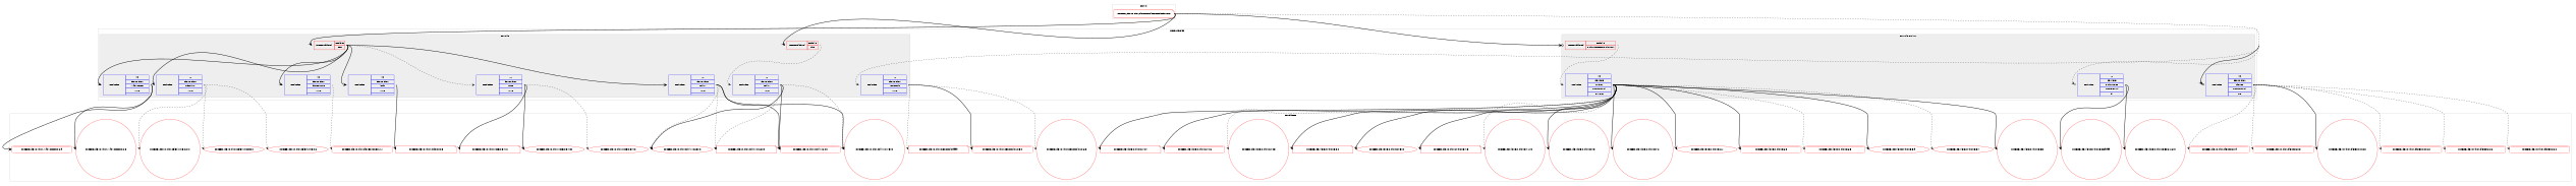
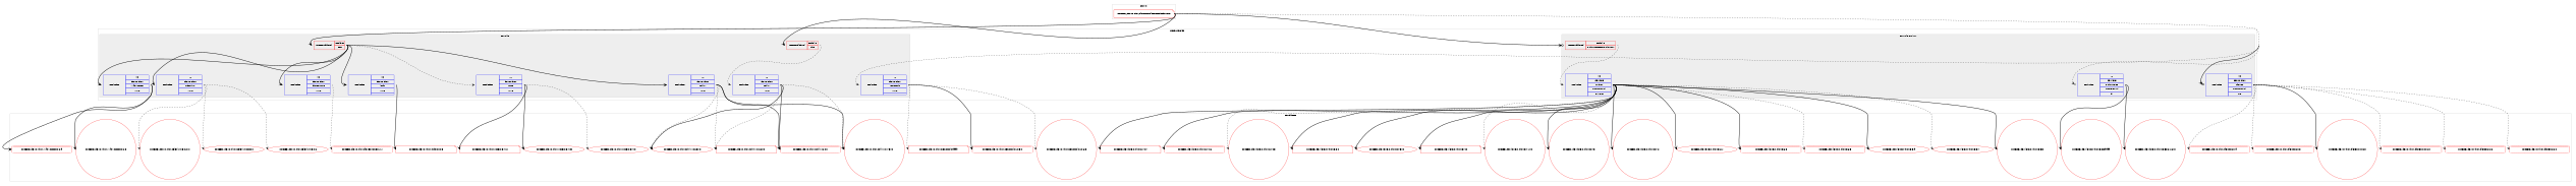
  digraph {
    compound=true
    concentrate=true
    fontname=Helvetica
    fontsize=10
    newrank=true
    rankdir=TB
    ranksep=1.5
    node [color=red fontname=Helvetica fontsize=10 shape=none]
    edge [arrowhead=vee headport=w style=bold tailport=e weight=100]
    n1 [label="portage://dev-python/django-endless-pagination-2.0" shape=note width=4]
    n2 [color=blue label=<<TABLE BORDER="0" CELLBORDER="1" CELLSPACING="0" CELLPADDING="4" WIDTH="220"><TR><TD ROWSPAN="6" CELLPADDING="30">pack_dep</TD></TR><TR><TD WIDTH="110">no</TD></TR><TR><TD>dev-python</TD></TR><TR><TD>sphinx</TD></TR><TR><TD>none</TD></TR><TR><TD></TD></TR></TABLE>>]
    n3 [label=<<TABLE BORDER="0" CELLBORDER="1" CELLSPACING="0" CELLPADDING="4"><TR><TD ROWSPAN="3" CELLPADDING="10">use_conditional</TD></TR><TR><TD>positive</TD></TR><TR><TD>doc</TD></TR></TABLE>>]
    n4 [color=blue label=<<TABLE BORDER="0" CELLBORDER="1" CELLSPACING="0" CELLPADDING="4" WIDTH="220"><TR><TD ROWSPAN="6" CELLPADDING="30">pack_dep</TD></TR><TR><TD WIDTH="110">no</TD></TR><TR><TD>dev-python</TD></TR><TR><TD>django-nose</TD></TR><TR><TD>none</TD></TR><TR><TD></TD></TR></TABLE>>]
    n5 [color=blue label=<<TABLE BORDER="0" CELLBORDER="1" CELLSPACING="0" CELLPADDING="4" WIDTH="220"><TR><TD ROWSPAN="6" CELLPADDING="30">pack_dep</TD></TR><TR><TD WIDTH="110">no</TD></TR><TR><TD>dev-python</TD></TR><TR><TD>ipdb</TD></TR><TR><TD>none</TD></TR><TR><TD></TD></TR></TABLE>>]
    n6 [color=blue label=<<TABLE BORDER="0" CELLBORDER="1" CELLSPACING="0" CELLPADDING="4" WIDTH="220"><TR><TD ROWSPAN="6" CELLPADDING="30">pack_dep</TD></TR><TR><TD WIDTH="110">no</TD></TR><TR><TD>dev-python</TD></TR><TR><TD>nose</TD></TR><TR><TD>none</TD></TR><TR><TD></TD></TR></TABLE>>]
    n7 [color=blue label=<<TABLE BORDER="0" CELLBORDER="1" CELLSPACING="0" CELLPADDING="4" WIDTH="220"><TR><TD ROWSPAN="6" CELLPADDING="30">pack_dep</TD></TR><TR><TD WIDTH="110">no</TD></TR><TR><TD>dev-python</TD></TR><TR><TD>selenium</TD></TR><TR><TD>none</TD></TR><TR><TD></TD></TR></TABLE>>]
    n8 [color=blue label=<<TABLE BORDER="0" CELLBORDER="1" CELLSPACING="0" CELLPADDING="4" WIDTH="220"><TR><TD ROWSPAN="6" CELLPADDING="30">pack_dep</TD></TR><TR><TD WIDTH="110">no</TD></TR><TR><TD>dev-python</TD></TR><TR><TD>sphinx</TD></TR><TR><TD>none</TD></TR><TR><TD></TD></TR></TABLE>>]
    n9 [color=blue label=<<TABLE BORDER="0" CELLBORDER="1" CELLSPACING="0" CELLPADDING="4" WIDTH="220"><TR><TD ROWSPAN="6" CELLPADDING="30">pack_dep</TD></TR><TR><TD WIDTH="110">no</TD></TR><TR><TD>dev-python</TD></TR><TR><TD>xvfbwrapper</TD></TR><TR><TD>none</TD></TR><TR><TD></TD></TR></TABLE>>]
    n10 [label=<<TABLE BORDER="0" CELLBORDER="1" CELLSPACING="0" CELLPADDING="4"><TR><TD ROWSPAN="3" CELLPADDING="10">use_conditional</TD></TR><TR><TD>positive</TD></TR><TR><TD>test</TD></TR></TABLE>>]
    n11 [color=blue label=<<TABLE BORDER="0" CELLBORDER="1" CELLSPACING="0" CELLPADDING="4" WIDTH="220"><TR><TD ROWSPAN="6" CELLPADDING="30">pack_dep</TD></TR><TR><TD WIDTH="110">no</TD></TR><TR><TD>dev-python</TD></TR><TR><TD>setuptools</TD></TR><TR><TD>none</TD></TR><TR><TD></TD></TR></TABLE>>]
    n12 [color=blue label=<<TABLE BORDER="0" CELLBORDER="1" CELLSPACING="0" CELLPADDING="4" WIDTH="220"><TR><TD ROWSPAN="6" CELLPADDING="30">pack_dep</TD></TR><TR><TD WIDTH="110">no</TD></TR><TR><TD>dev-lang</TD></TR><TR><TD>python</TD></TR><TR><TD>greaterequal</TD></TR><TR><TD>2.7.5-r2</TD></TR></TABLE>>]
    n13 [label=<<TABLE BORDER="0" CELLBORDER="1" CELLSPACING="0" CELLPADDING="4"><TR><TD ROWSPAN="3" CELLPADDING="10">use_conditional</TD></TR><TR><TD>positive</TD></TR><TR><TD>python_targets_python2_7</TD></TR></TABLE>>]
    n14 [color=blue label=<<TABLE BORDER="0" CELLBORDER="1" CELLSPACING="0" CELLPADDING="4" WIDTH="220"><TR><TD ROWSPAN="6" CELLPADDING="30">pack_dep</TD></TR><TR><TD WIDTH="110">no</TD></TR><TR><TD>dev-lang</TD></TR><TR><TD>python-exec</TD></TR><TR><TD>greaterequal</TD></TR><TR><TD>2</TD></TR></TABLE>>]
    n15 [color=blue label=<<TABLE BORDER="0" CELLBORDER="1" CELLSPACING="0" CELLPADDING="4" WIDTH="220"><TR><TD ROWSPAN="6" CELLPADDING="30">pack_dep</TD></TR><TR><TD WIDTH="110">no</TD></TR><TR><TD>dev-python</TD></TR><TR><TD>django</TD></TR><TR><TD>greaterequal</TD></TR><TR><TD>1.3</TD></TR></TABLE>>]
    n16 [label="portage://dev-python/sphinx-1.2.2-r1" shape=note width=4]
    n17 [label="portage://dev-python/sphinx-1.2.3-r1" shape=ellipse width=4]
    n18 [label="portage://dev-python/sphinx-1.7.5-r1" shape=circle width=4]
    n19 [label="portage://dev-python/sphinx-2.0.1" shape=cylinder width=4]
    n20 [label="portage://dev-python/django-nose-1.4.4" shape=cylinder width=4]
    n21 [label="portage://dev-python/ipdb-0.10.3" shape=note width=4]
    n22 [label="portage://dev-python/nose-1.3.7-r1" shape=ellipse width=4]
    n23 [label="portage://dev-python/nose-1.3.7-r3" shape=ellipse width=4]
    n24 [label="portage://dev-python/nose-1.3.7-r4" shape=note width=4]
    n25 [label="portage://dev-python/selenium-3.0.2" shape=ellipse width=4]
    n26 [label="portage://dev-python/selenium-3.13.0" shape=ellipse width=4]
    n27 [label="portage://dev-python/selenium-3.141.0" shape=circle width=4]
    n28 [label="portage://dev-python/xvfbwrapper-0.2.8" shape=circle width=4]
    n29 [label="portage://dev-python/xvfbwrapper-0.2.9" shape=cylinder width=4]
    n30 [label="portage://dev-python/setuptools-40.6.3" shape=circle width=4]
    n31 [label="portage://dev-python/setuptools-41.5.1" shape=cylinder width=4]
    n32 [label="portage://dev-python/setuptools-9999" shape=note width=4]
    n33 [label="portage://dev-lang/python-2.7.15" shape=circle width=4]
    n34 [label="portage://dev-lang/python-2.7.16" shape=cylinder width=4]
    n35 [label="portage://dev-lang/python-2.7.17" shape=note width=4]
    n36 [label="portage://dev-lang/python-3.5.5" shape=circle width=4]
    n37 [label="portage://dev-lang/python-3.5.7" shape=ellipse width=4]
    n38 [label="portage://dev-lang/python-3.5.9" shape=ellipse width=4]
    n39 [label="portage://dev-lang/python-3.6.5" shape=cylinder width=4]
    n40 [label="portage://dev-lang/python-3.6.8" shape=cylinder width=4]
    n41 [label="portage://dev-lang/python-3.6.4" shape=ellipse width=4]
    n42 [label="portage://dev-lang/python-3.7.2" shape=circle width=4]
    n43 [label="portage://dev-lang/python-3.7.3" shape=circle width=4]
    n44 [label="portage://dev-lang/python-3.7.4-r1" shape=circle width=4]
-   n45 [label="portage://dev-python/python-3.7.5" shape=note width=4]
+   n45 [label="portage://dev-lang/python-3.7.5" shape=note width=4]
    n46 [label="portage://dev-lang/python-3.7.5-r1" shape=ellipse width=4]
    n47 [label="portage://dev-lang/python-3.8.0" shape=note width=4]
    n48 [label="portage://dev-lang/python-exec-2.4.6-r1" shape=circle width=4]
    n49 [label="portage://dev-lang/python-exec-9999" shape=circle width=4]
    n50 [label="portage://dev-python/django-1.11.20" shape=cylinder width=4]
    n51 [label="portage://dev-python/django-1.11.21" shape=circle width=4]
    n52 [label="portage://dev-python/django-2.1.8" shape=cylinder width=4]
    n53 [label="portage://dev-python/django-2.1.9" shape=cylinder width=4]
    n54 [label="portage://dev-python/django-2.2.1" shape=cylinder width=4]
    n55 [label="portage://dev-python/django-2.2.2" shape=cylinder width=4]
    subgraph cluster_1 {
      color=gray
      label=<<i>ebuild</i>>
      rank=same
      n1
    }
    subgraph cluster_2 {
      color=gray
      label=<<i>dependencies</i>>
      subgraph cluster_3 {
        color=gray
        fillcolor="#eeeeee"
        label=<<i>compile</i>>
        style=filled
        subgraph sub_4 {
          color=gray
          fillcolor="#eeeeee"
          label=<<i>compile</i>>
          style=filled
          n3
          subgraph sub_5 {
            color=gray
            fillcolor="#eeeeee"
            label=<<i>compile</i>>
            style=filled
            n2
          }
        }
        subgraph sub_6 {
          color=gray
          fillcolor="#eeeeee"
          label=<<i>compile</i>>
          style=filled
          n10
          subgraph sub_7 {
            color=gray
            fillcolor="#eeeeee"
            label=<<i>compile</i>>
            style=filled
            n4
          }
          subgraph sub_8 {
            color=gray
            fillcolor="#eeeeee"
            label=<<i>compile</i>>
            style=filled
            n5
          }
          subgraph sub_9 {
            color=gray
            fillcolor="#eeeeee"
            label=<<i>compile</i>>
            style=filled
            n6
          }
          subgraph sub_10 {
            color=gray
            fillcolor="#eeeeee"
            label=<<i>compile</i>>
            style=filled
            n7
          }
          subgraph sub_11 {
            color=gray
            fillcolor="#eeeeee"
            label=<<i>compile</i>>
            style=filled
            n8
          }
          subgraph sub_12 {
            color=gray
            fillcolor="#eeeeee"
            label=<<i>compile</i>>
            style=filled
            n9
          }
        }
        subgraph sub_13 {
          color=gray
          fillcolor="#eeeeee"
          label=<<i>compile</i>>
          style=filled
          n11
        }
      }
      subgraph cluster_14 {
        color=gray
        fillcolor="#eeeeee"
        label=<<i>compile and run</i>>
        style=filled
        subgraph sub_15 {
          color=gray
          fillcolor="#eeeeee"
          label=<<i>compile and run</i>>
          style=filled
          n13
          subgraph sub_16 {
            color=gray
            fillcolor="#eeeeee"
            label=<<i>compile and run</i>>
            style=filled
            n12
          }
        }
        subgraph sub_17 {
          color=gray
          fillcolor="#eeeeee"
          label=<<i>compile and run</i>>
          style=filled
          n14
        }
        subgraph sub_18 {
          color=gray
          fillcolor="#eeeeee"
          label=<<i>compile and run</i>>
          style=filled
          n15
        }
      }
      subgraph cluster_19 {
        color=gray
        fillcolor="#eeeeee"
        label=<<i>run</i>>
        style=filled
      }
    }
    subgraph cluster_20 {
      color=gray
      label=<<i>candidates</i>>
      rank=same
      subgraph sub_21 {
        color=black
        label=<<i>candidates</i>>
        nodesep=1
        rank=same
        n16
        n17
        n18
        n19
      }
      subgraph sub_22 {
        color=black
        label=<<i>candidates</i>>
        nodesep=1
        rank=same
        n20
      }
      subgraph sub_23 {
        color=black
        label=<<i>candidates</i>>
        nodesep=1
        rank=same
        n21
      }
      subgraph sub_24 {
        color=black
        label=<<i>candidates</i>>
        nodesep=1
        rank=same
        n22
        n23
        n24
      }
      subgraph sub_25 {
        color=black
        label=<<i>candidates</i>>
        nodesep=1
        rank=same
        n25
        n26
        n27
      }
      subgraph sub_26 {
        color=black
        label=<<i>candidates</i>>
        nodesep=1
        rank=same
        n16
        n17
        n18
        n19
      }
      subgraph sub_27 {
        color=black
        label=<<i>candidates</i>>
        nodesep=1
        rank=same
        n28
        n29
      }
      subgraph sub_28 {
        color=black
        label=<<i>candidates</i>>
        nodesep=1
        rank=same
        n30
        n31
        n32
      }
      subgraph sub_29 {
        color=black
        label=<<i>candidates</i>>
        nodesep=1
        rank=same
        n33
        n34
        n35
        n36
        n37
        n38
        n39
        n40
        n41
        n42
        n43
        n44
        n45
        n46
        n47
      }
      subgraph sub_30 {
        color=black
        label=<<i>candidates</i>>
        nodesep=1
        rank=same
        n48
        n49
      }
      subgraph sub_31 {
        color=black
        label=<<i>candidates</i>>
        nodesep=1
        rank=same
        n50
        n51
        n52
        n53
        n54
        n55
      }
    }
    n1 -> n3 [weight=20]
    n1 -> n10 [weight=20]
    n1 -> n11 [style=dashed weight=20]
    n1 -> n13 [arrowhead=odotvee weight=20]
    n1 -> n14 [arrowhead=odotvee style=dashed weight=20]
    n1 -> n15 [arrowhead=odotvee weight=20]
    n2 -> n16 [style=dashed]
    n2 -> n17
    n2 -> n18 [style=dashed]
    n2 -> n19
    n3 -> n2 [style=dashed weight=20]
    n4 -> n20 [style=dashed]
    n5 -> n21
    n6 -> n22 [style=dashed]
    n6 -> n23
    n6 -> n24
    n7 -> n25 [style=dashed]
    n7 -> n26 [style=dashed]
    n7 -> n27 [style=dashed]
    n8 -> n16 [style=dashed]
    n8 -> n17 [style=dashed]
    n8 -> n18
    n8 -> n19
    n9 -> n28
    n9 -> n29
    n10 -> n4 [weight=20]
    n10 -> n5 [weight=20]
    n10 -> n6 [style=dashed weight=20]
    n10 -> n7 [weight=20]
    n10 -> n8 [weight=20]
    n10 -> n9 [weight=20]
    n11 -> n30 [style=dashed]
    n11 -> n31
    n11 -> n32 [style=dashed]
    n12 -> n33 [style=dashed]
    n12 -> n34
    n12 -> n35
    n12 -> n36
    n12 -> n37 [style=dashed]
    n12 -> n38
    n12 -> n39 [style=dashed]
    n12 -> n40
    n12 -> n41
    n12 -> n42
    n12 -> n43
    n12 -> n44 [style=dashed]
    n12 -> n45
    n12 -> n46
    n12 -> n47
    n13 -> n12 [style=dashed weight=20]
    n14 -> n48
    n14 -> n49
    n15 -> n50 [style=dashed]
    n15 -> n51
    n15 -> n52 [style=dashed]
    n15 -> n53 [style=dashed]
    n15 -> n54 [style=dashed]
    n15 -> n55 [style=dashed]
  }
